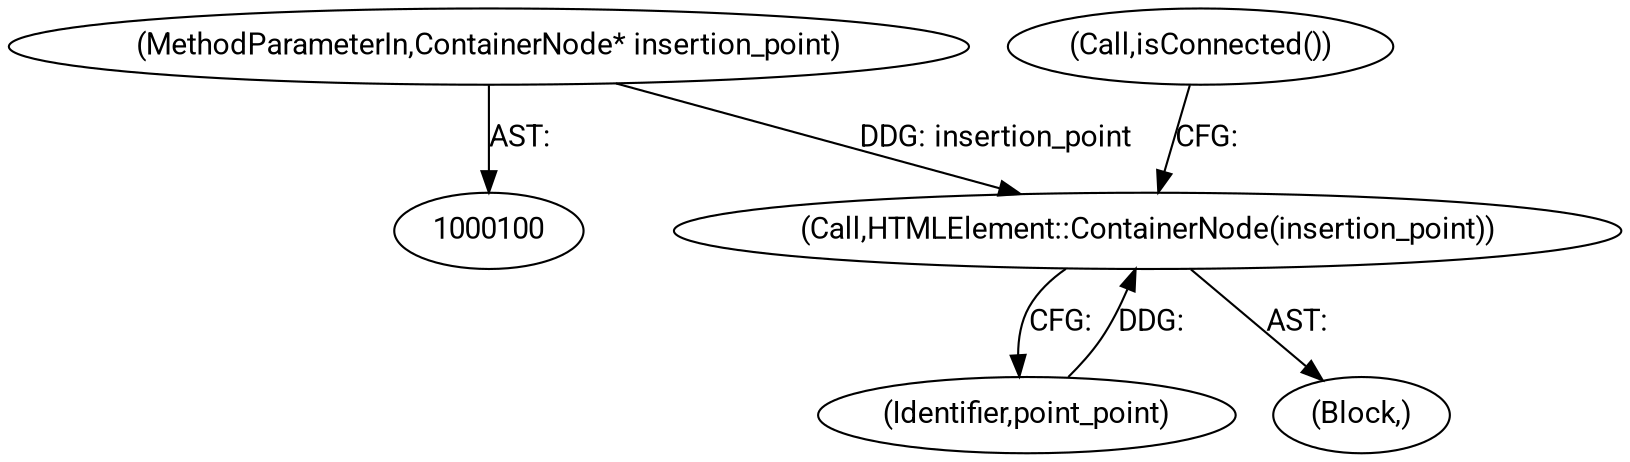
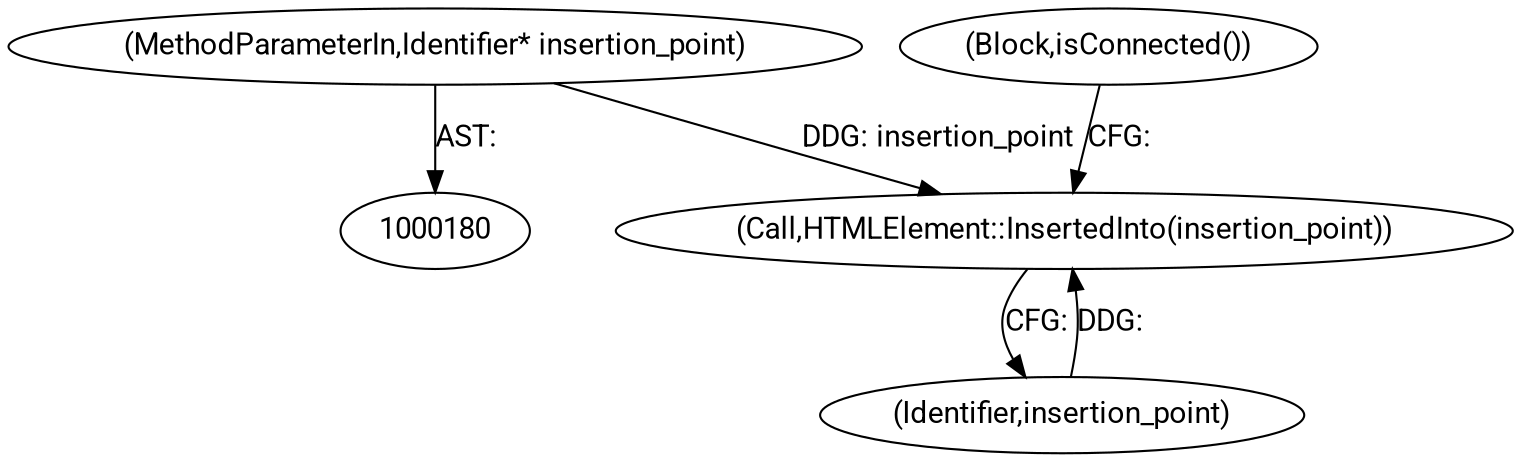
  digraph {
    fontname=Roboto
    node [fontname=Roboto]
    edge [fontname=Roboto]
-   n1 [label="(MethodParameterIn,ContainerNode* insertion_point)"]
-   n2 [label="(Call,HTMLElement::ContainerNode(insertion_point))"]
-   1000100
-   n4 [label="(Identifier,point_point)"]
-   n5 [label="(Block,)"]
-   n6 [label="(Call,isConnected())"]
+   n1 [label="(MethodParameterIn,Identifier* insertion_point)"]
+   n2 [label="(Call,HTMLElement::InsertedInto(insertion_point))"]
+   1000100 [label=1000180]
+   n4 [label="(Identifier,insertion_point)"]
+   n6 [label="(Block,isConnected())"]
    n1 -> n2 [label="DDG: insertion_point"]
    n1 -> 1000100 [label="AST: "]
    n2 -> n4 [label="CFG: "]
-   n2 -> n5 [label="AST: "]
    n4 -> n2 [label="DDG: "]
    n6 -> n2 [label="CFG: "]
  }
